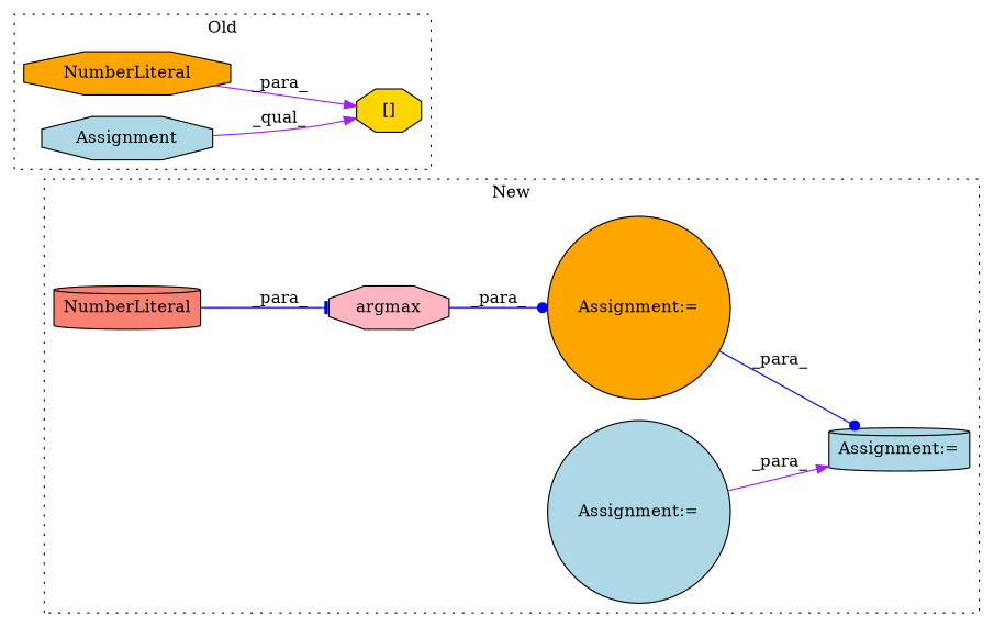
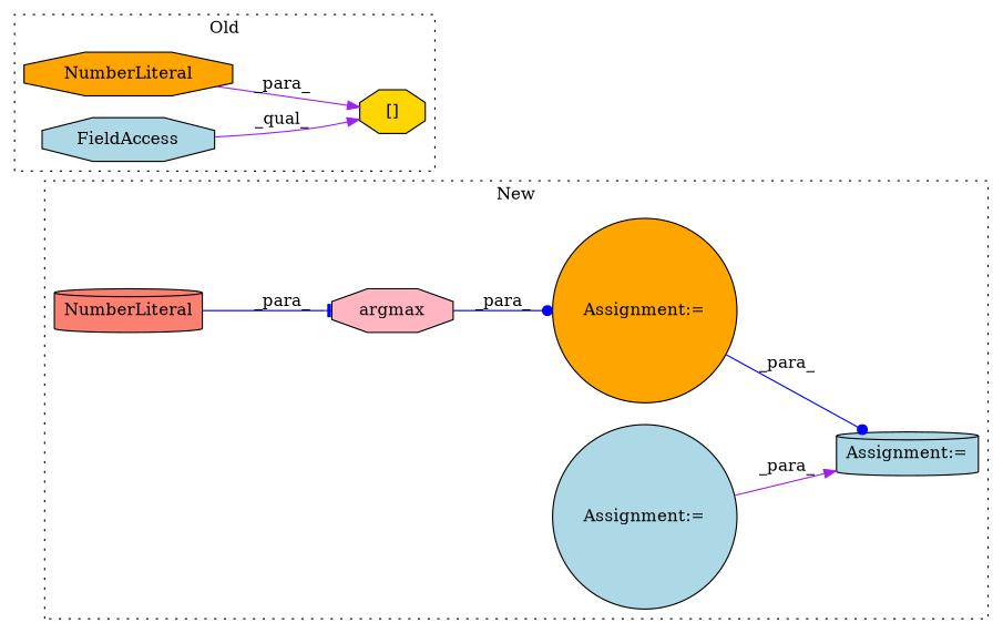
  digraph {
    rankdir=LR
    node [a=7 l=1 shape=octagon style=filled fillcolor=lightblue]
    edge [color=blue arrowhead=normal]
    n1 [a=32 l="7,1" label=argmax s="2170,2185" fillcolor=lightpink]
    n2 [label="Assignment:=" s=2163 shape=circle fillcolor=orange]
    n3 [a=34 label=NumberLiteral s=2184 shape=cylinder fillcolor=salmon]
    n4 [label="Assignment:=" s=2217 shape=cylinder]
    n5 [label="Assignment:=" s=2197 shape=circle]
    n6 [a=2 l="12,1" label="[]" s="2275,2288" fillcolor=gold]
    n7 [a=34 label=NumberLiteral s=2287 fillcolor=orange]
-   n8 [a=22 l=11 label=Assignment s=2275]
+   n8 [a=22 l=11 label=FieldAccess s=2275]
    subgraph cluster_1 {
      label=New
      style=dotted
      n1
      n2
      n3
      n4
      n5
    }
    subgraph cluster_2 {
      label=Old
      style=dotted
      n6
      n7
      n8
    }
    n1 -> n2 [label=_para_ arrowhead=dot]
    n2 -> n4 [label=_para_ arrowhead=dot]
    n3 -> n1 [label=_para_ arrowhead=tee]
    n5 -> n4 [label=_para_ color=purple]
    n7 -> n6 [label=_para_ color=purple]
    n8 -> n6 [label=_qual_ color=purple]
  }
